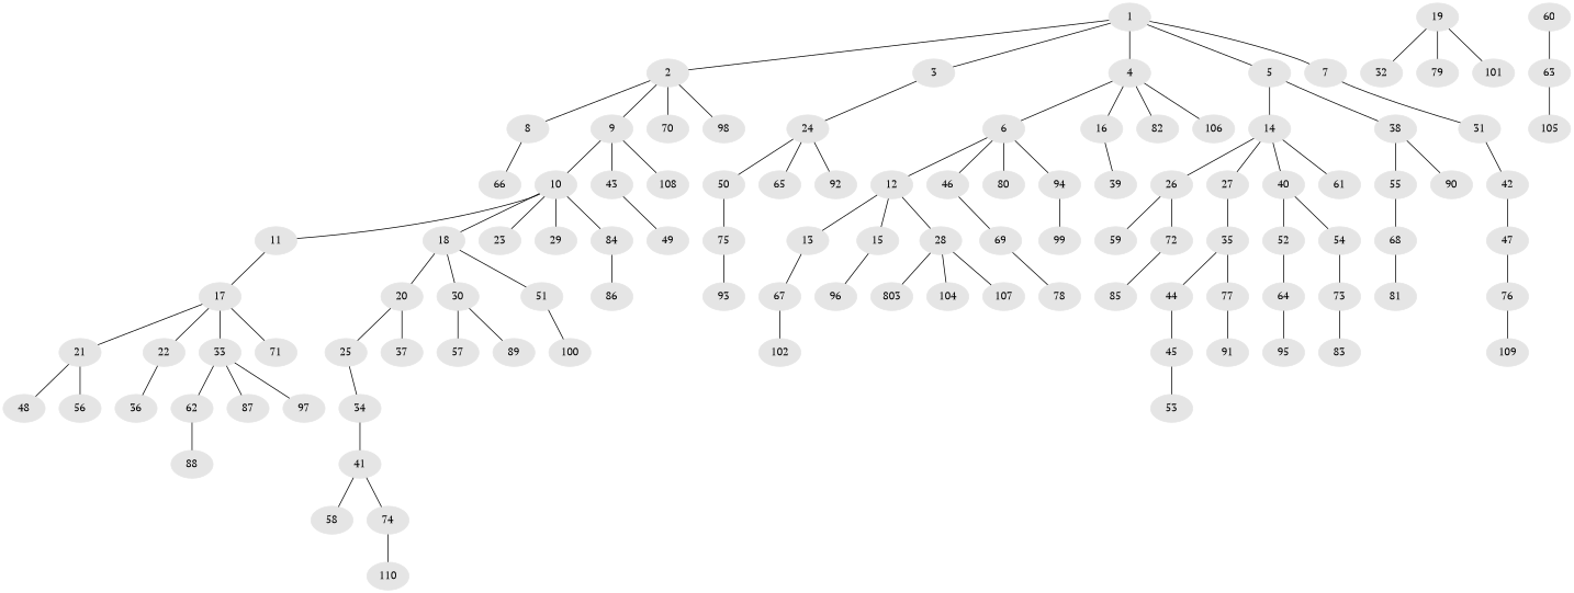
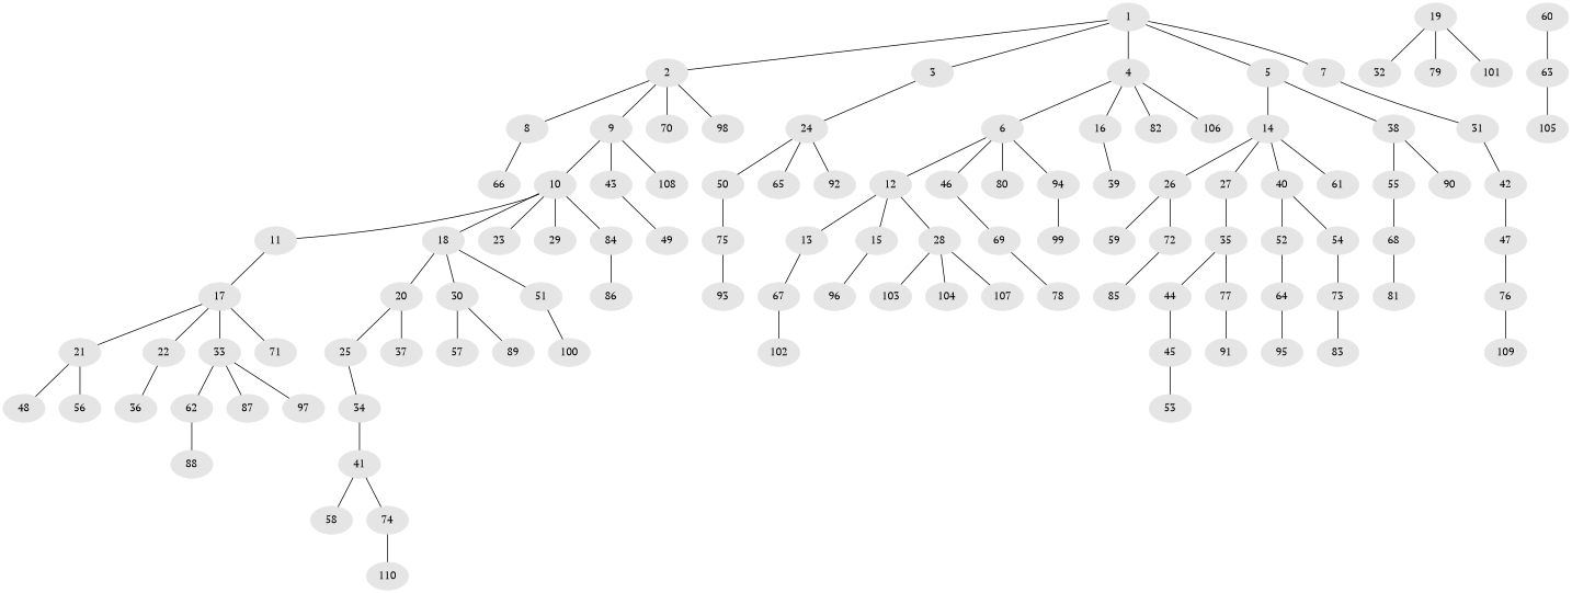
  graph {
    fontname="PT Serif"
    node [color=gray90 fontname="PT Serif" style=filled]
    edge [fontname="PT Serif"]
    1
    2
    3
    4
    5
    7
    8
    9
    70
    98
    24
    6
    16
    82
    106
    14
    38
    31
    66
    10
    43
    108
    50
    65
    92
    12
    46
    80
    94
    39
    26
    27
    40
    61
    55
    90
    13
    15
    28
    69
    99
    42
    11
    18
    23
    29
    84
    49
    17
    20
    30
    51
    86
    21
    22
    33
    71
    67
    96
-   103 [label=803]
+   103
    104
    107
    102
    59
    72
    35
    52
    54
    19
    32
    79
    101
    48
    56
    36
    62
    87
    97
    25
    37
    57
    89
    100
    34
    75
    60
    63
    41
    85
    44
    77
    47
    88
    58
    74
    45
    91
    68
    64
    73
    110
    76
    53
    78
    109
    93
    95
    83
    81
    105
    1 -- 2
    1 -- 3
    1 -- 4
    1 -- 5
    1 -- 7
    2 -- 8
    2 -- 9
    2 -- 70
    2 -- 98
    3 -- 24
    4 -- 6
    4 -- 16
    4 -- 82
    4 -- 106
    5 -- 14
    5 -- 38
    7 -- 31
    8 -- 66
    9 -- 10
    9 -- 43
    9 -- 108
    24 -- 50
    24 -- 65
    24 -- 92
    6 -- 12
    6 -- 46
    6 -- 80
    6 -- 94
    16 -- 39
    14 -- 26
    14 -- 27
    14 -- 40
    14 -- 61
    38 -- 55
    38 -- 90
    31 -- 42
    10 -- 11
    10 -- 18
    10 -- 23
    10 -- 29
    10 -- 84
    43 -- 49
    50 -- 75
    12 -- 13
    12 -- 15
    12 -- 28
    46 -- 69
    94 -- 99
    26 -- 59
    26 -- 72
    27 -- 35
    40 -- 52
    40 -- 54
    55 -- 68
    13 -- 67
    15 -- 96
    28 -- 103
    28 -- 104
    28 -- 107
    69 -- 78
    42 -- 47
    11 -- 17
    18 -- 20
    18 -- 30
    18 -- 51
    84 -- 86
    17 -- 21
    17 -- 22
    17 -- 33
    17 -- 71
    20 -- 25
    20 -- 37
    30 -- 57
    30 -- 89
    51 -- 100
    21 -- 48
    21 -- 56
    22 -- 36
    33 -- 62
    33 -- 87
    33 -- 97
    67 -- 102
    72 -- 85
    35 -- 44
    35 -- 77
    52 -- 64
    54 -- 73
    19 -- 32
    19 -- 79
    19 -- 101
    62 -- 88
    25 -- 34
    34 -- 41
    75 -- 93
    60 -- 63
    63 -- 105
    41 -- 58
    41 -- 74
    44 -- 45
    77 -- 91
    47 -- 76
    74 -- 110
    45 -- 53
    68 -- 81
    64 -- 95
    73 -- 83
    76 -- 109
  }
